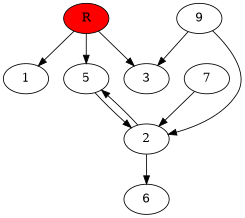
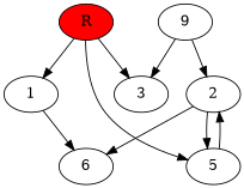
  digraph {
    1
    6
    2
    5
-   7
    n6 [label=9]
    3
    R [fillcolor="#ff0000" style=filled]
+   1 -> 6
    2 -> 6
    2 -> 5
    5 -> 2
-   7 -> 2
    n6 -> 2
    n6 -> 3
    R -> 1
    R -> 5
    R -> 3
  }
